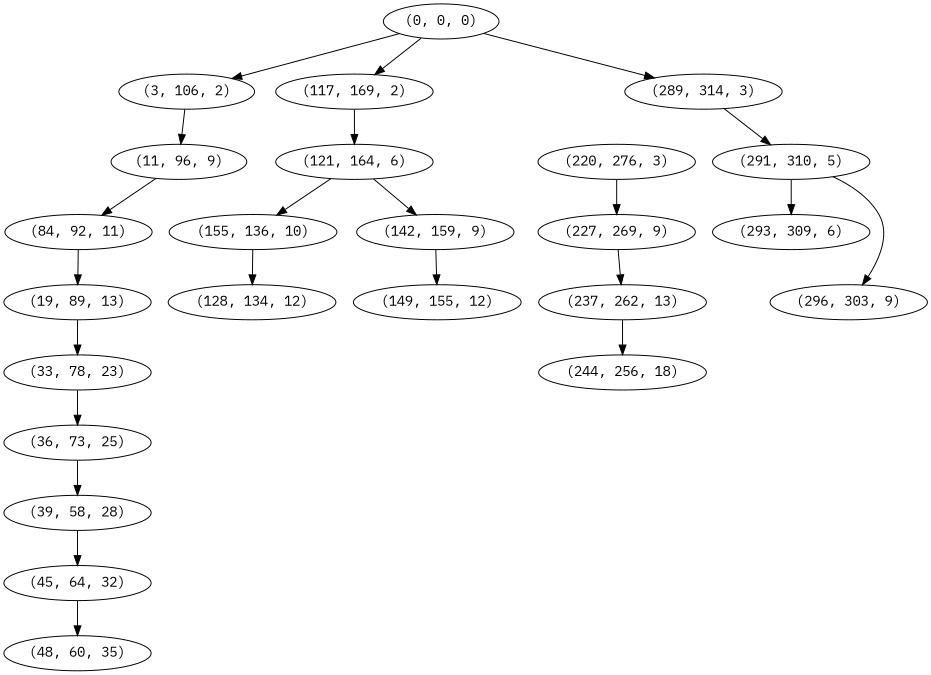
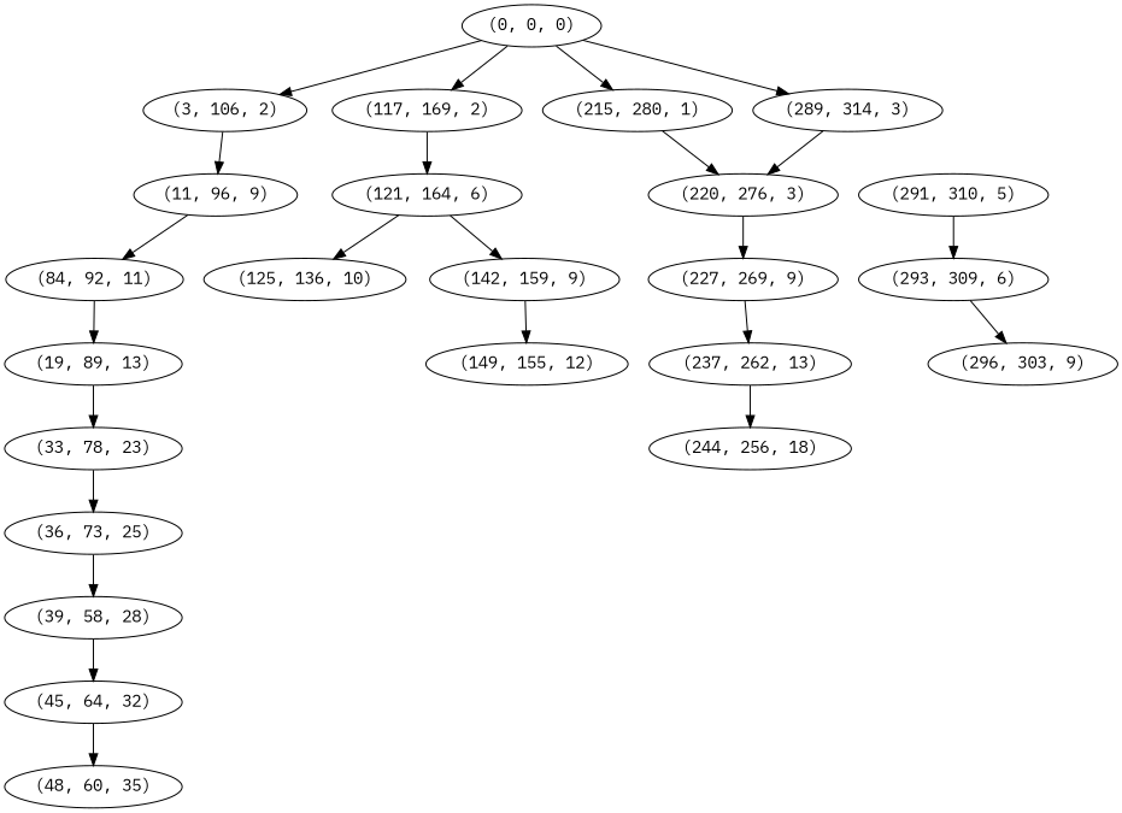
  digraph {
    fontname="IBM Plex Mono"
    node [fontname="IBM Plex Mono"]
    edge [fontname="IBM Plex Mono"]
    "(0, 0, 0)"
    "(3, 106, 2)"
    "(117, 169, 2)"
+   "(215, 280, 1)"
    "(289, 314, 3)"
    "(11, 96, 9)"
    "(121, 164, 6)"
    "(220, 276, 3)"
    "(291, 310, 5)"
    n10 [label="(84, 92, 11)"]
    "(19, 89, 13)"
    "(33, 78, 23)"
    "(36, 73, 25)"
    n14 [label="(39, 58, 28)"]
    "(45, 64, 32)"
    "(48, 60, 35)"
-   "(125, 136, 10)" [label="(155, 136, 10)"]
+   "(125, 136, 10)"
    "(142, 159, 9)"
-   "(128, 134, 12)"
    "(149, 155, 12)"
    "(227, 269, 9)"
    "(237, 262, 13)"
    "(244, 256, 18)"
    "(293, 309, 6)"
    "(296, 303, 9)"
    "(0, 0, 0)" -> "(3, 106, 2)"
    "(0, 0, 0)" -> "(117, 169, 2)"
+   "(0, 0, 0)" -> "(215, 280, 1)"
    "(0, 0, 0)" -> "(289, 314, 3)"
    "(3, 106, 2)" -> "(11, 96, 9)"
    "(117, 169, 2)" -> "(121, 164, 6)"
-   "(289, 314, 3)" -> "(291, 310, 5)"
+   "(215, 280, 1)" -> "(220, 276, 3)"
+   "(289, 314, 3)" -> "(220, 276, 3)"
    "(11, 96, 9)" -> n10
    "(121, 164, 6)" -> "(125, 136, 10)"
    "(121, 164, 6)" -> "(142, 159, 9)"
    "(220, 276, 3)" -> "(227, 269, 9)"
    "(291, 310, 5)" -> "(293, 309, 6)"
    n10 -> "(19, 89, 13)"
    "(19, 89, 13)" -> "(33, 78, 23)"
    "(33, 78, 23)" -> "(36, 73, 25)"
    "(36, 73, 25)" -> n14
    n14 -> "(45, 64, 32)"
    "(45, 64, 32)" -> "(48, 60, 35)"
-   "(125, 136, 10)" -> "(128, 134, 12)"
    "(142, 159, 9)" -> "(149, 155, 12)"
    "(227, 269, 9)" -> "(237, 262, 13)"
    "(237, 262, 13)" -> "(244, 256, 18)"
-   "(291, 310, 5)" -> "(296, 303, 9)"
+   "(293, 309, 6)" -> "(296, 303, 9)"
  }
